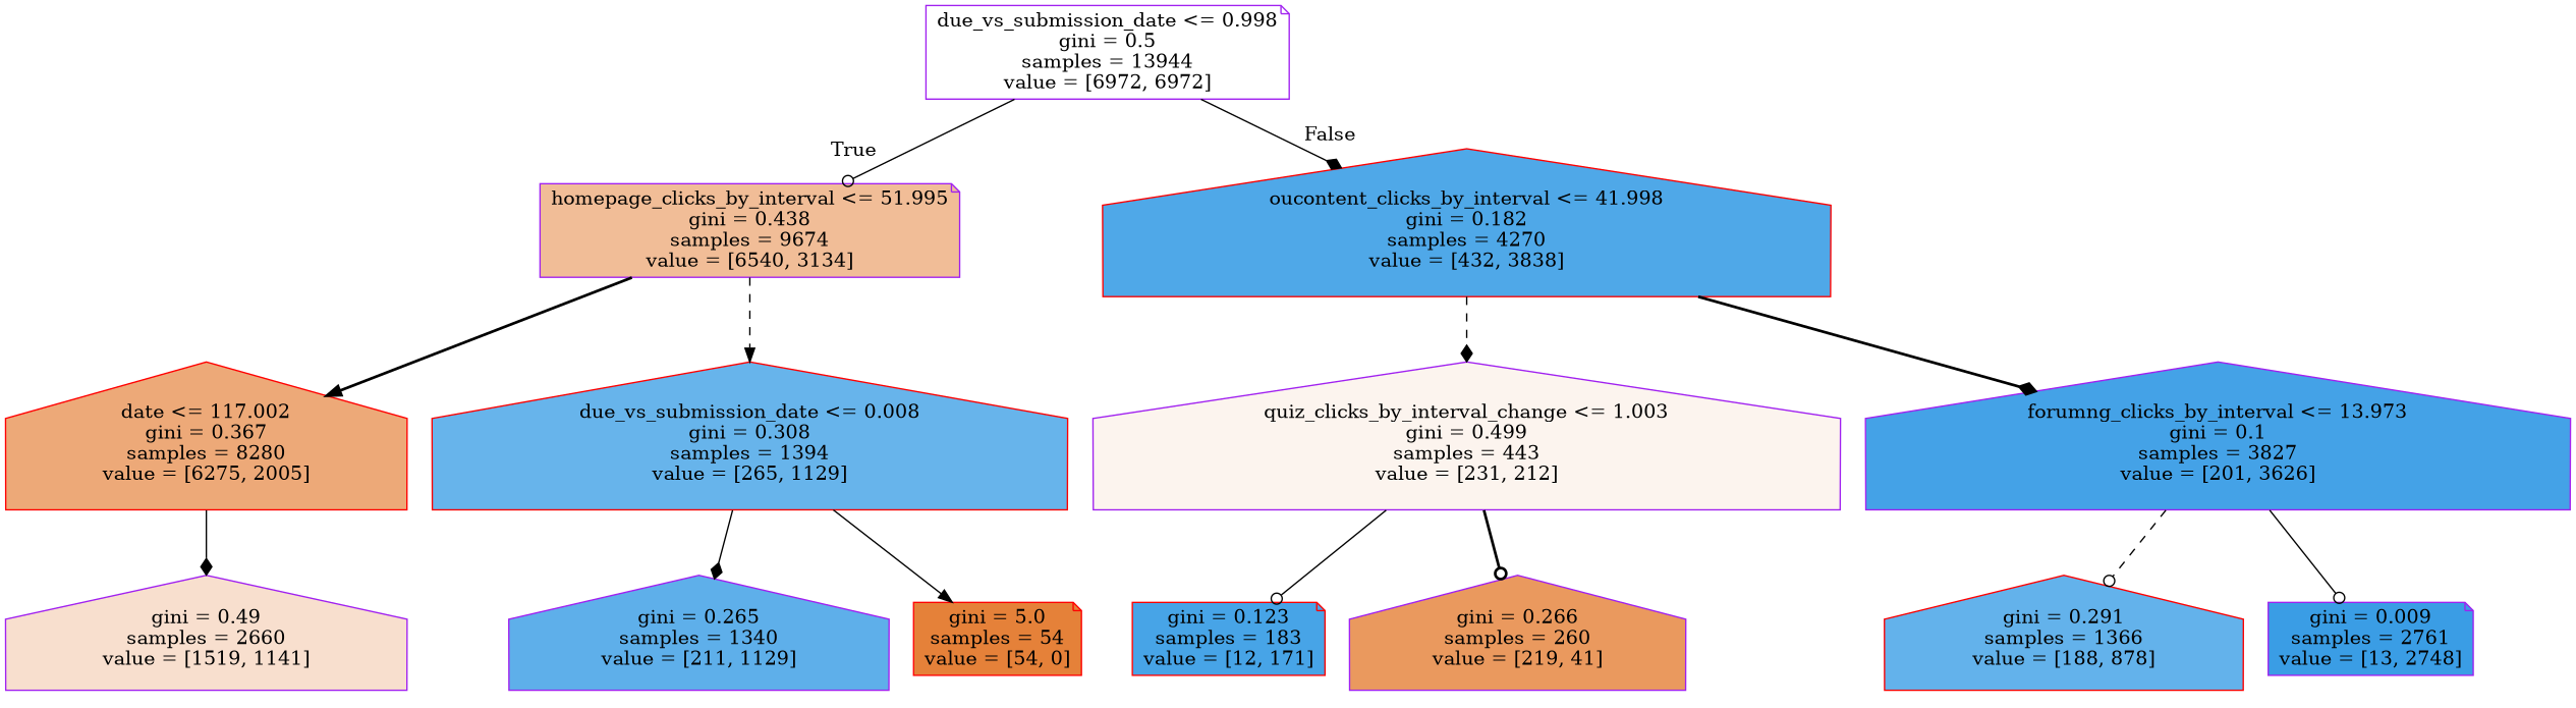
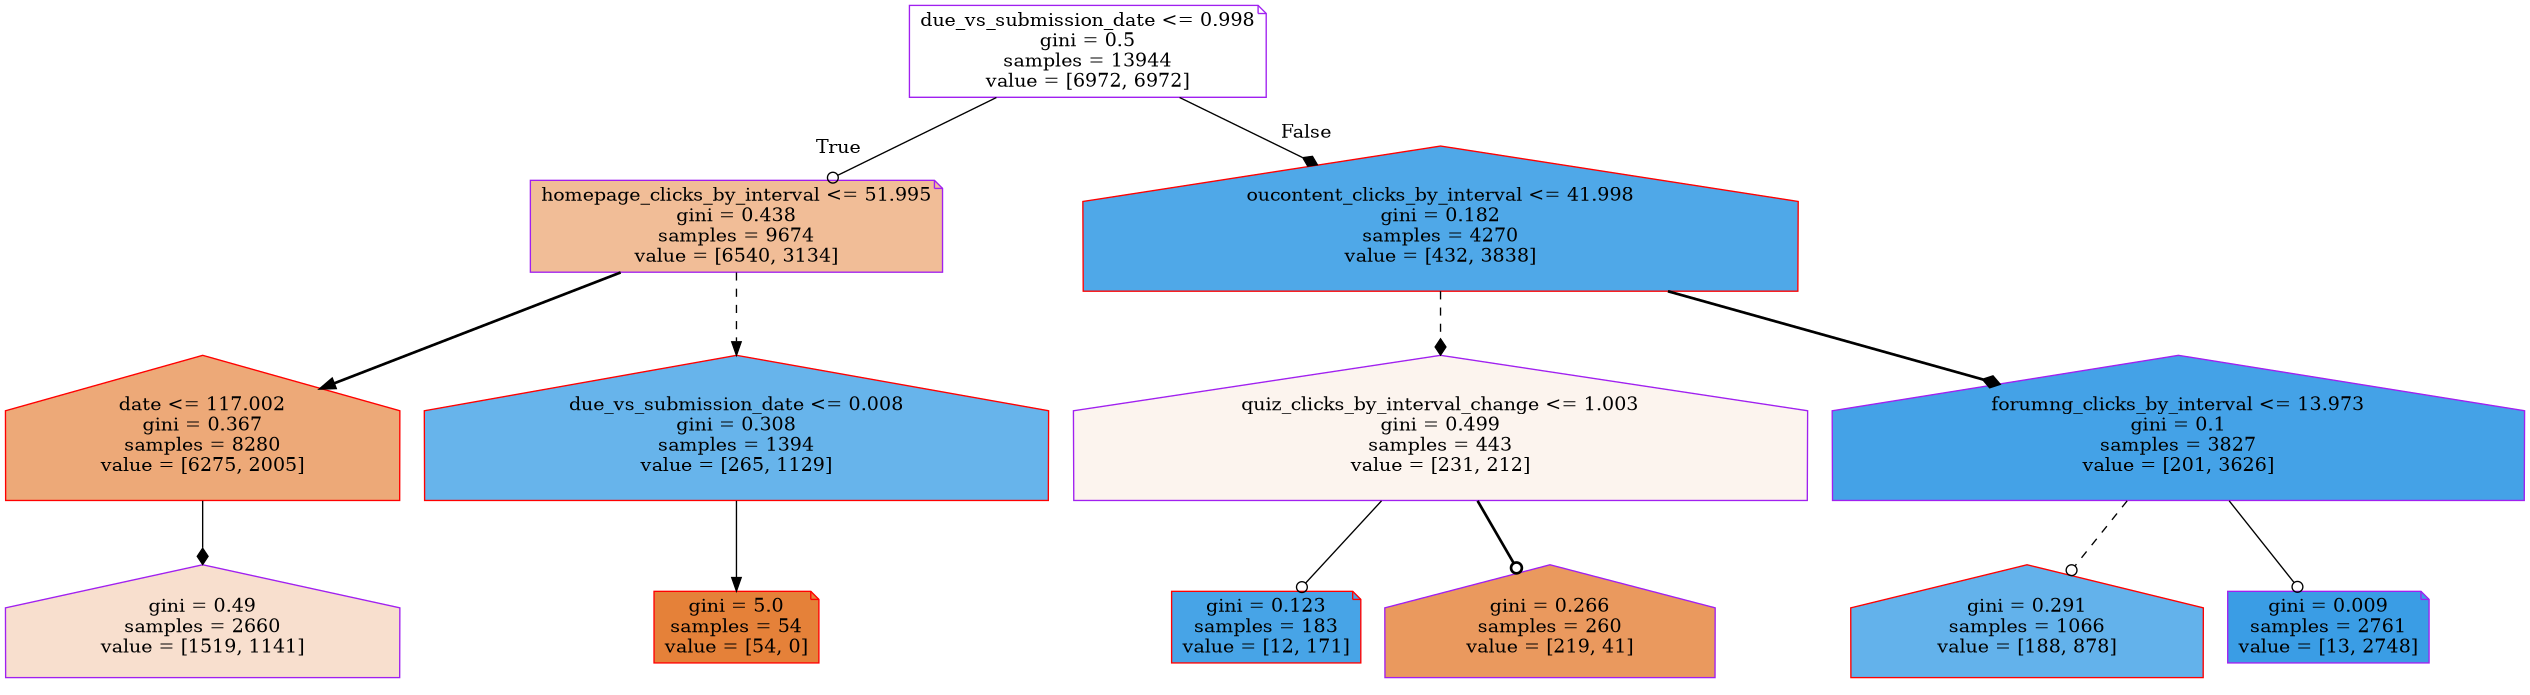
  digraph {
    node [color=purple shape=house style=filled]
    edge [arrowhead=odot style=solid]
    n1 [fillcolor="#e5813900" label="due_vs_submission_date <= 0.998\ngini = 0.5\nsamples = 13944\nvalue = [6972, 6972]" shape=note]
    n2 [fillcolor="#e5813985" label="homepage_clicks_by_interval <= 51.995\ngini = 0.438\nsamples = 9674\nvalue = [6540, 3134]" shape=note]
    n3 [color=red fillcolor="#399de5e2" label="oucontent_clicks_by_interval <= 41.998\ngini = 0.182\nsamples = 4270\nvalue = [432, 3838]"]
    n4 [color=red fillcolor="#e58139ae" label="date <= 117.002\ngini = 0.367\nsamples = 8280\nvalue = [6275, 2005]"]
    n5 [color=red fillcolor="#399de5c3" label="due_vs_submission_date <= 0.008\ngini = 0.308\nsamples = 1394\nvalue = [265, 1129]"]
    n6 [fillcolor="#e5813915" label="quiz_clicks_by_interval_change <= 1.003\ngini = 0.499\nsamples = 443\nvalue = [231, 212]"]
    n7 [fillcolor="#399de5f1" label="forumng_clicks_by_interval <= 13.973\ngini = 0.1\nsamples = 3827\nvalue = [201, 3626]"]
    n8 [fillcolor="#e581393f" label="gini = 0.49\nsamples = 2660\nvalue = [1519, 1141]"]
-   n9 [fillcolor="#399de5cf" label="gini = 0.265\nsamples = 1340\nvalue = [211, 1129]"]
    n10 [color=red fillcolor="#e58139ff" label="gini = 5.0\nsamples = 54\nvalue = [54, 0]" shape=note]
    n11 [color=red fillcolor="#399de5ed" label="gini = 0.123\nsamples = 183\nvalue = [12, 171]" shape=note]
    n12 [fillcolor="#e58139cf" label="gini = 0.266\nsamples = 260\nvalue = [219, 41]"]
-   n13 [color=red fillcolor="#399de5c8" label="gini = 0.291\nsamples = 1366\nvalue = [188, 878]"]
+   n13 [color=red fillcolor="#399de5c8" label="gini = 0.291\nsamples = 1066\nvalue = [188, 878]"]
    n14 [fillcolor="#399de5fe" label="gini = 0.009\nsamples = 2761\nvalue = [13, 2748]" shape=note]
    n1 -> n2 [headlabel=True labelangle=45 labeldistance=2.5]
    n1 -> n3 [arrowhead=diamond headlabel=False labelangle=-45 labeldistance=2.5]
    n2 -> n4 [arrowhead=normal style=bold]
    n2 -> n5 [arrowhead=normal style=dashed]
    n3 -> n6 [arrowhead=diamond style=dashed]
    n3 -> n7 [arrowhead=diamond style=bold]
    n4 -> n8 [arrowhead=diamond]
-   n5 -> n9 [arrowhead=diamond]
    n5 -> n10 [arrowhead=normal]
    n6 -> n11
    n6 -> n12 [style=bold]
    n7 -> n13 [style=dashed]
    n7 -> n14
  }
